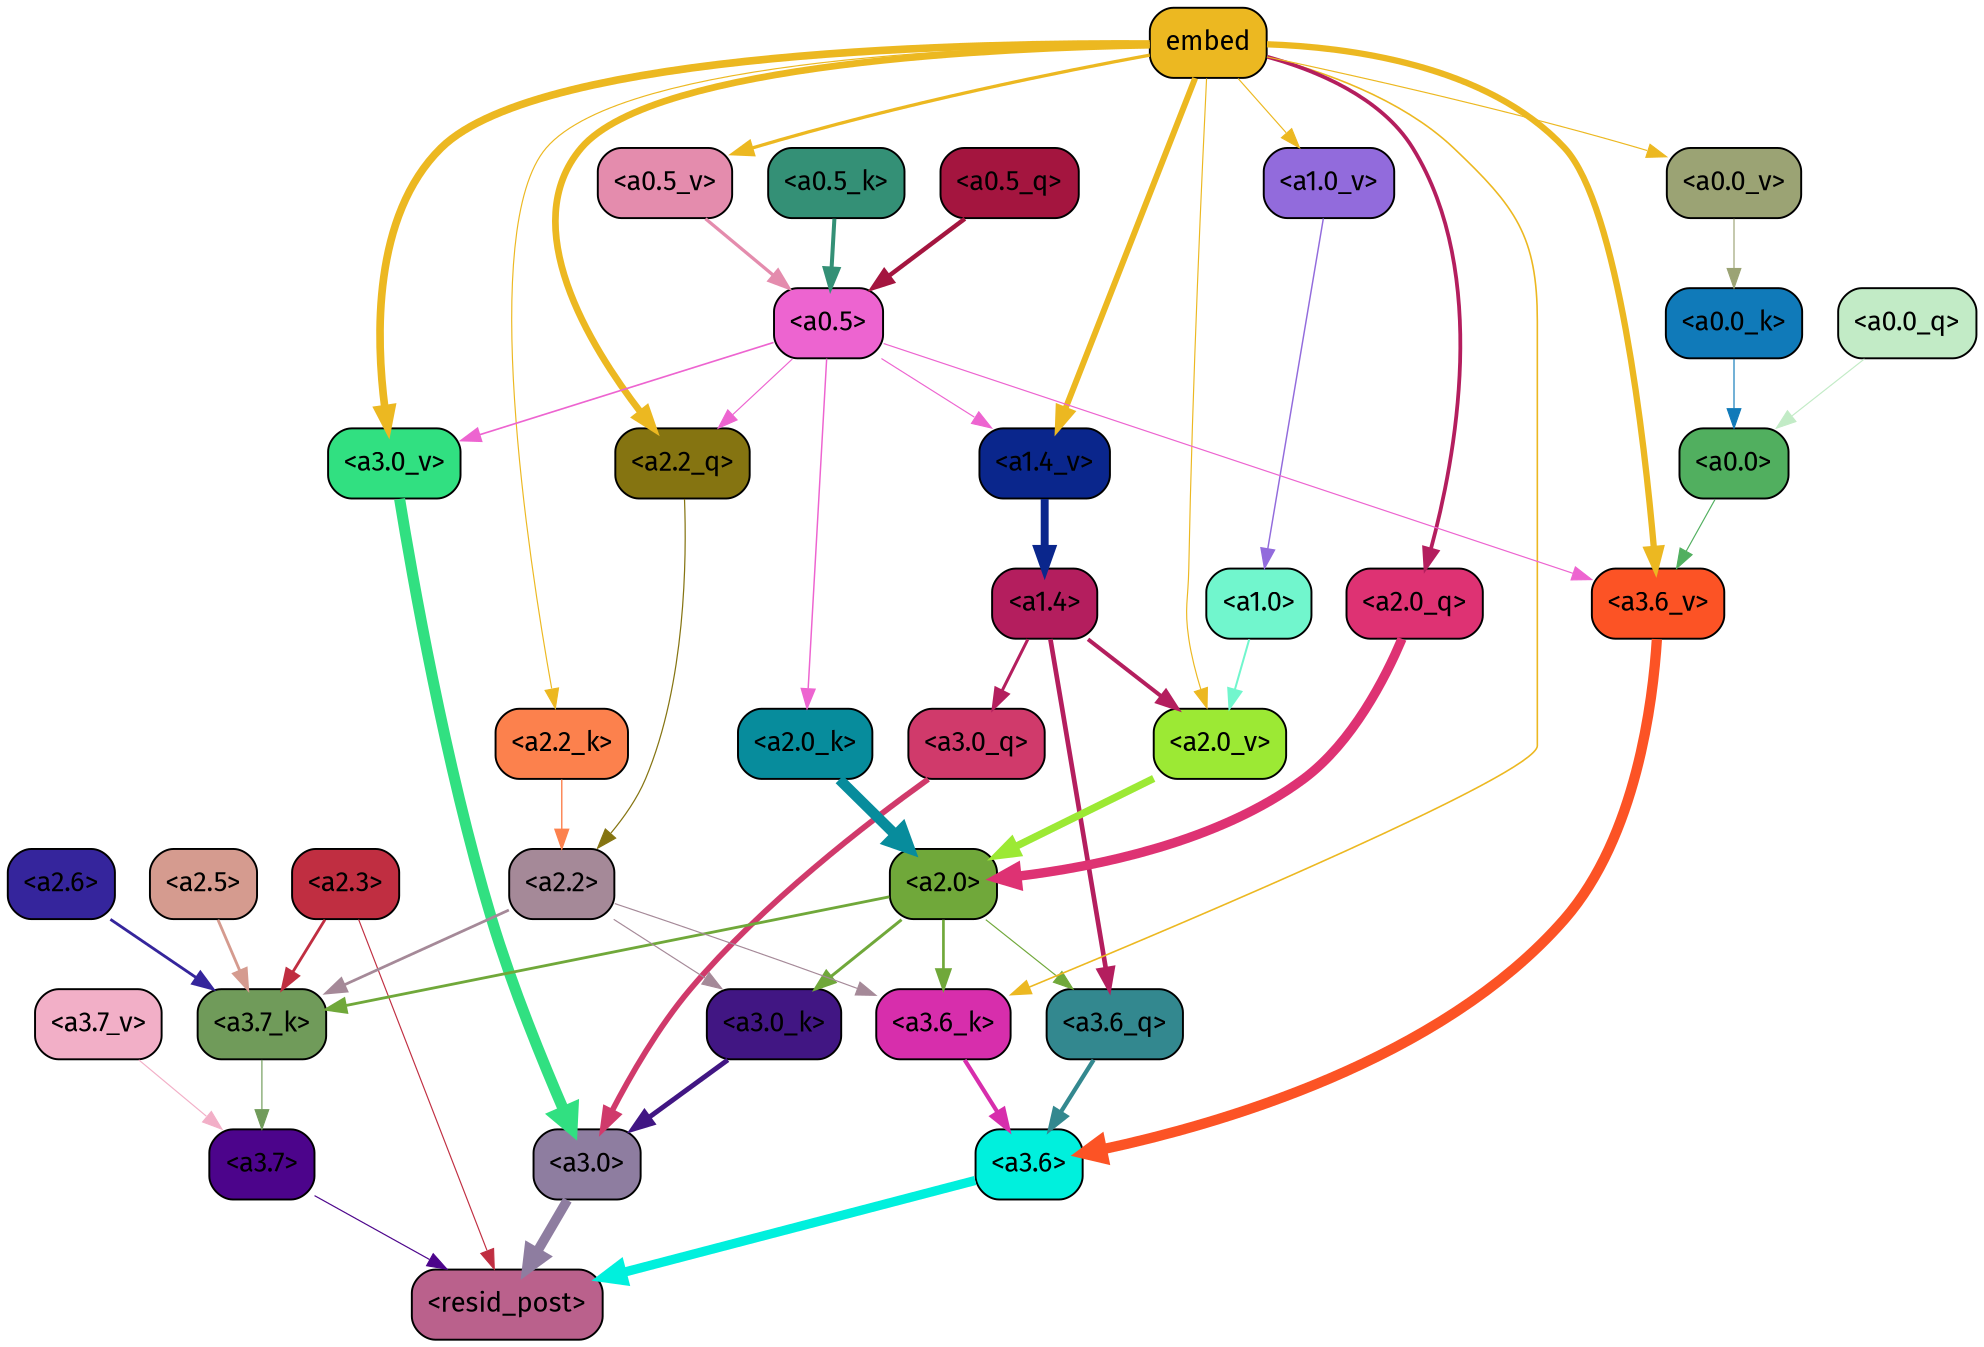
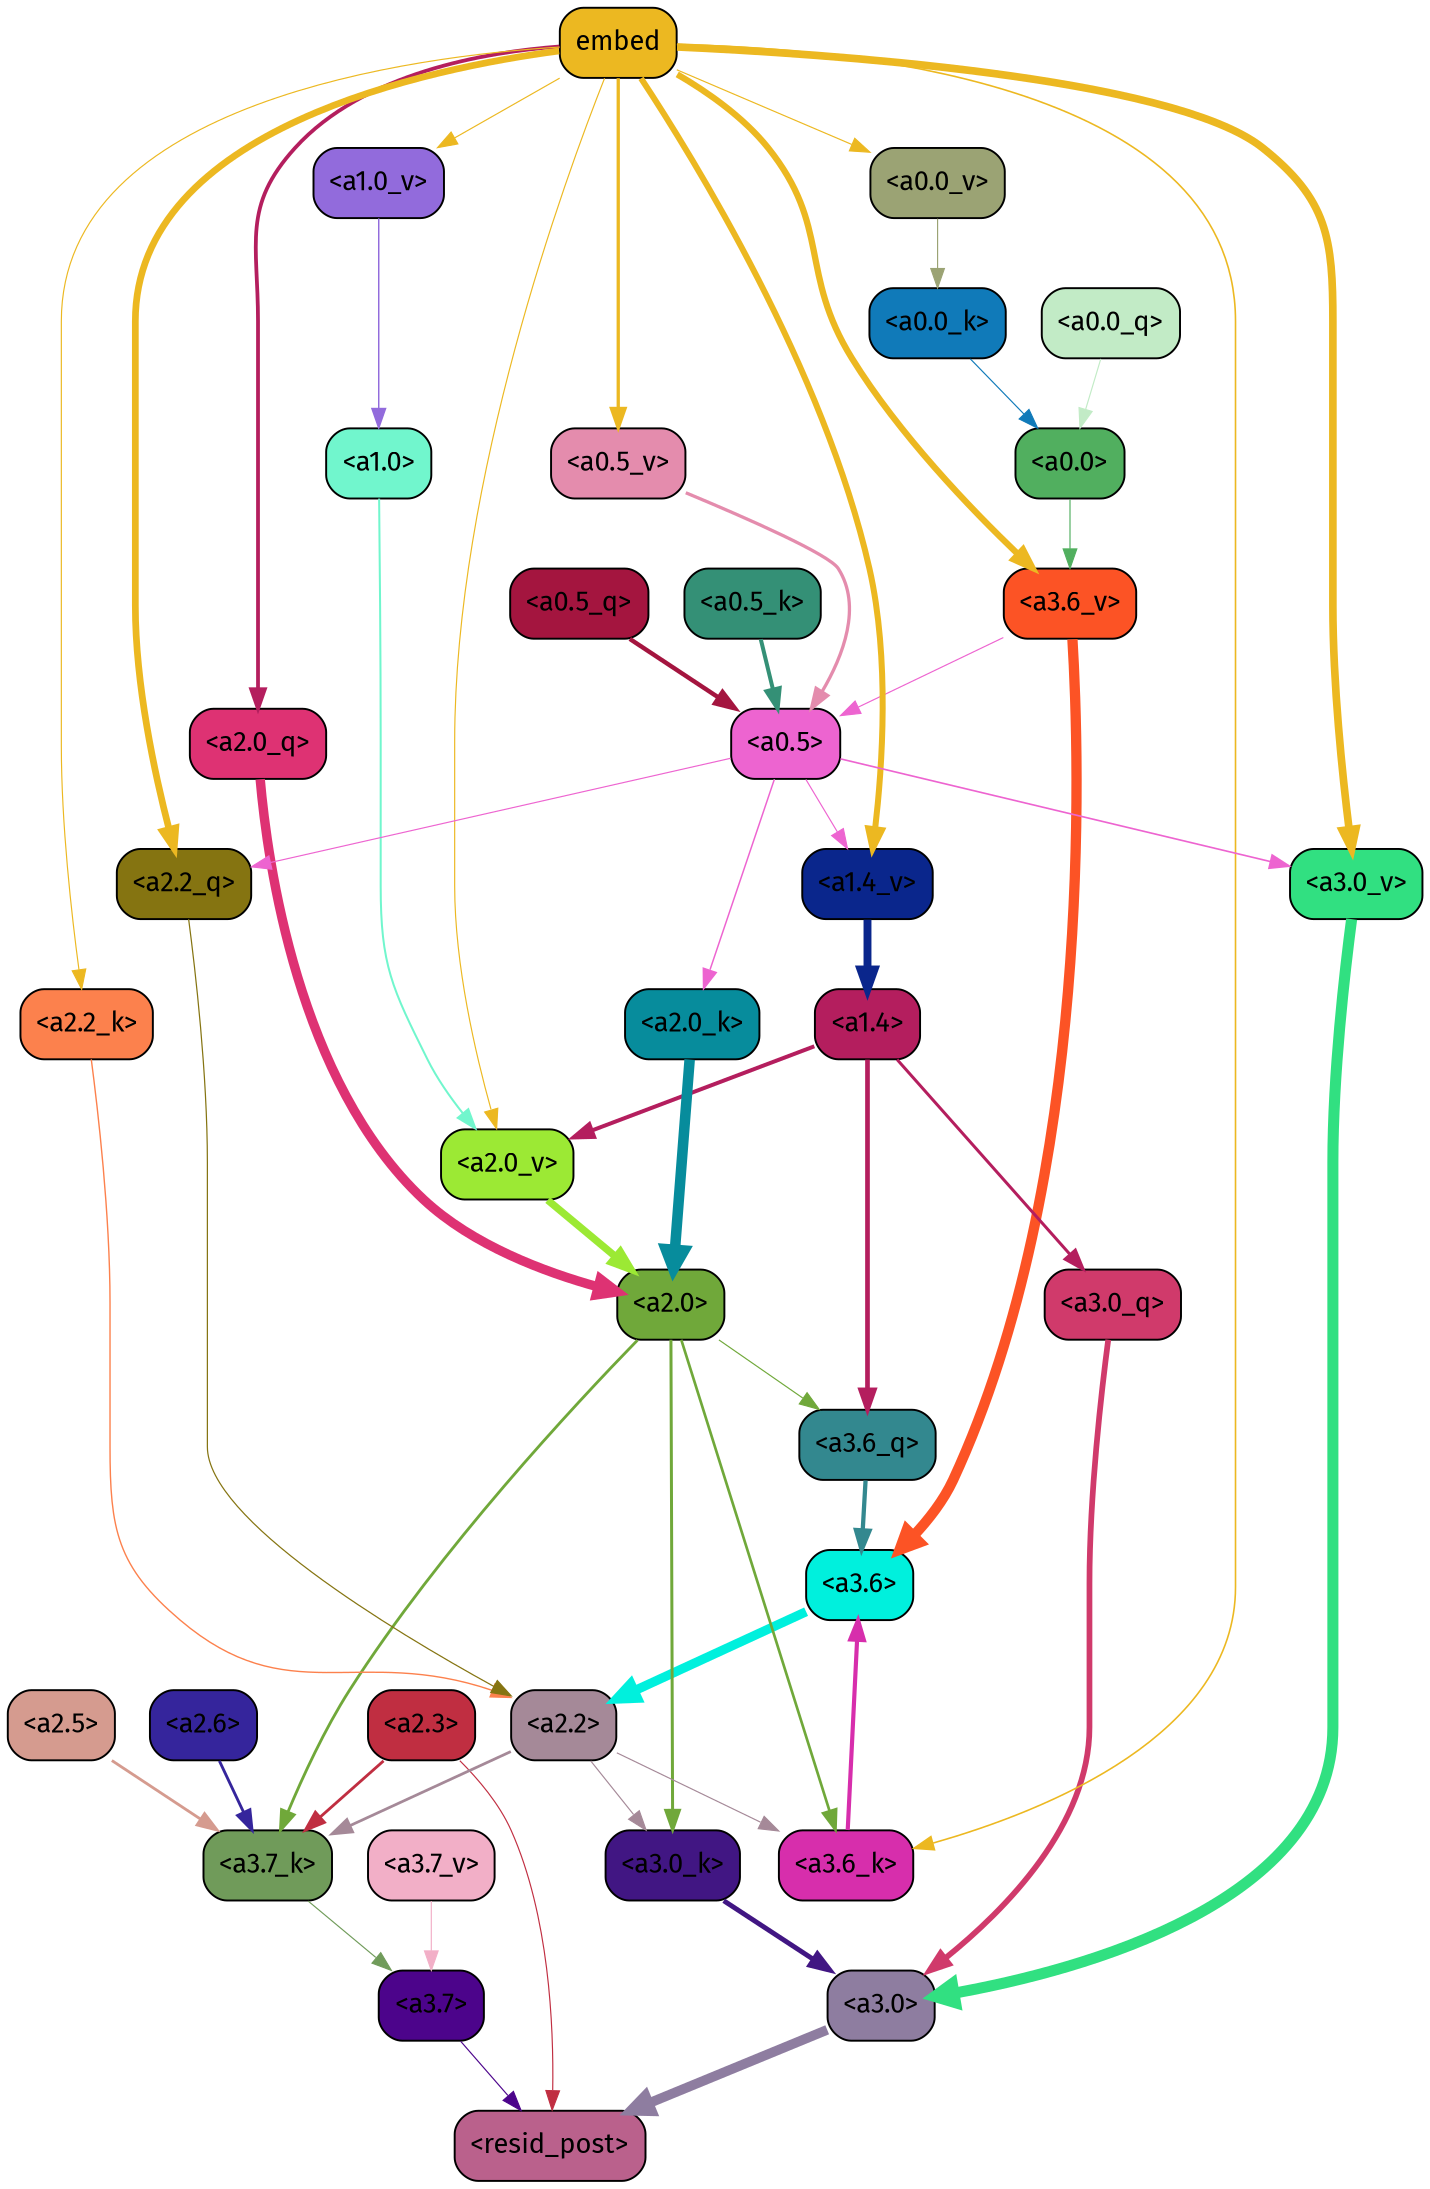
  strict digraph {
    fontname="Fira Sans"
    splines=true
    node [color=black fontname="Fira Sans" shape=box style="filled, rounded"]
    edge [color="#ecb821" fontname="Fira Sans" penwidth=0.6]
    "<a3.7>" [fillcolor="#4c048b"]
    "<resid_post>" [fillcolor="#ba618c"]
    "<a3.6>" [fillcolor="#00f0dd"]
    "<a3.0>" [fillcolor="#8e7da0"]
    "<a2.3>" [fillcolor="#c02e41"]
    "<a3.7_k>" [fillcolor="#709b5a"]
    "<a3.6_q>" [fillcolor="#33888f"]
    "<a3.0_q>" [fillcolor="#d03a6b"]
    "<a3.6_k>" [fillcolor="#d72eac"]
    "<a3.0_k>" [fillcolor="#411683"]
    "<a3.7_v>" [fillcolor="#f2afc7"]
    "<a3.6_v>" [fillcolor="#fc5325"]
    "<a3.0_v>" [fillcolor="#31e081"]
    "<a2.0>" [fillcolor="#70a83a"]
    "<a1.4>" [fillcolor="#b41e5e"]
    "<a2.0_v>" [fillcolor="#9ce934"]
    "<a2.6>" [fillcolor="#35259c"]
    "<a2.5>" [fillcolor="#d59b8f"]
    "<a2.2>" [fillcolor="#a58998"]
    embed [fillcolor="#ecb821"]
    "<a2.0_q>" [fillcolor="#de3273"]
    "<a2.2_k>" [fillcolor="#fc814d"]
    "<a1.4_v>" [fillcolor="#0a268c"]
    "<a1.0_v>" [fillcolor="#926bdc"]
    "<a0.5_v>" [fillcolor="#e48cad"]
    "<a0.0_v>" [fillcolor="#9ba374"]
    "<a2.2_q>" [fillcolor="#857411"]
    "<a2.0_k>" [fillcolor="#078c9c"]
    "<a1.0>" [fillcolor="#71f6cd"]
    "<a0.5>" [fillcolor="#ed64d0"]
    "<a0.0_k>" [fillcolor="#107ab9"]
    "<a0.0>" [fillcolor="#51af5f"]
    "<a0.5_q>" [fillcolor="#a4153f"]
    "<a0.0_q>" [fillcolor="#c2ebc6"]
    "<a0.5_k>" [fillcolor="#349076"]
    "<a3.7>" -> "<resid_post>" [color="#4c048b"]
-   "<a3.6>" -> "<resid_post>" [color="#00f0dd" penwidth=4.749041676521301]
+   "<a3.6>" -> "<a2.2>" [color="#00f0dd" penwidth=4.749041676521301]
    "<a3.0>" -> "<resid_post>" [color="#8e7da0" penwidth=5.004215121269226]
    "<a2.3>" -> "<resid_post>" [color="#c02e41"]
    "<a2.3>" -> "<a3.7_k>" [color="#c02e41" penwidth=1.4559586644172668]
    "<a3.7_k>" -> "<a3.7>" [color="#709b5a"]
    "<a3.6_q>" -> "<a3.6>" [color="#33888f" penwidth=2.199681341648102]
    "<a3.0_q>" -> "<a3.0>" [color="#d03a6b" penwidth=2.9459195733070374]
    "<a3.6_k>" -> "<a3.6>" [color="#d72eac" penwidth=2.13908451795578]
    "<a3.0_k>" -> "<a3.0>" [color="#411683" penwidth=2.520303964614868]
    "<a3.7_v>" -> "<a3.7>" [color="#f2afc7"]
    "<a3.6_v>" -> "<a3.6>" [color="#fc5325" penwidth=5.297133803367615]
    "<a3.0_v>" -> "<a3.0>" [color="#31e081" penwidth=5.680712580680847]
    "<a2.0>" -> "<a3.7_k>" [color="#70a83a" penwidth=1.4582423567771912]
    "<a2.0>" -> "<a3.6_q>" [color="#70a83a"]
    "<a2.0>" -> "<a3.6_k>" [color="#70a83a" penwidth=1.3792681694030762]
    "<a2.0>" -> "<a3.0_k>" [color="#70a83a" penwidth=1.5433646440505981]
    "<a1.4>" -> "<a3.6_q>" [color="#b41e5e" penwidth=2.407962203025818]
    "<a1.4>" -> "<a3.0_q>" [color="#b41e5e" penwidth=1.5490156412124634]
    "<a1.4>" -> "<a2.0_v>" [color="#b41e5e" penwidth=2.058677911758423]
    "<a2.0_v>" -> "<a2.0>" [color="#9ce934" penwidth=3.7890332341194153]
    "<a2.6>" -> "<a3.7_k>" [color="#35259c" penwidth=1.468173325061798]
    "<a2.5>" -> "<a3.7_k>" [color="#d59b8f" penwidth=1.457568109035492]
    "<a2.2>" -> "<a3.7_k>" [color="#a58998" penwidth=1.4199435114860535]
    "<a2.2>" -> "<a3.6_k>" [color="#a58998"]
    "<a2.2>" -> "<a3.0_k>" [color="#a58998"]
    embed -> "<a3.6_k>" [penwidth=0.8273519277572632]
    embed -> "<a3.6_v>" [penwidth=3.2414157912135124]
    embed -> "<a3.0_v>" [penwidth=3.929257571697235]
    embed -> "<a2.0_v>"
    embed -> "<a2.0_q>" [color="#b41e5e" penwidth=1.9435837268829346]
    embed -> "<a2.2_k>"
    embed -> "<a1.4_v>" [penwidth=3.0905416011810303]
    embed -> "<a1.0_v>"
    embed -> "<a0.5_v>" [penwidth=1.6968016624450684]
    embed -> "<a0.0_v>"
    embed -> "<a2.2_q>" [penwidth=3.4579111337661743]
    "<a2.0_q>" -> "<a2.0>" [color="#de3273" penwidth=4.832814455032349]
    "<a2.2_k>" -> "<a2.2>" [color="#fc814d" penwidth=0.7200896441936493]
    "<a1.4_v>" -> "<a1.4>" [color="#0a268c" penwidth=4.065267086029053]
    "<a1.0_v>" -> "<a1.0>" [color="#926bdc" penwidth=0.7517843246459961]
    "<a0.5_v>" -> "<a0.5>" [color="#e48cad" penwidth=1.6968014240264893]
    "<a0.0_v>" -> "<a0.0_k>" [color="#9ba374"]
    "<a2.2_q>" -> "<a2.2>" [color="#857411" penwidth=0.6301735639572144]
    "<a2.0_k>" -> "<a2.0>" [color="#078c9c" penwidth=5.423068851232529]
    "<a1.0>" -> "<a2.0_v>" [color="#71f6cd" penwidth=1.041085124015808]
-   "<a0.5>" -> "<a3.6_v>" [color="#ed64d0"]
+   "<a3.6_v>" -> "<a0.5>" [color="#ed64d0"]
    "<a0.5>" -> "<a3.0_v>" [color="#ed64d0" penwidth=0.8535017371177673]
    "<a0.5>" -> "<a1.4_v>" [color="#ed64d0"]
    "<a0.5>" -> "<a2.2_q>" [color="#ed64d0"]
    "<a0.5>" -> "<a2.0_k>" [color="#ed64d0" penwidth=0.7646331787109375]
    "<a0.0_k>" -> "<a0.0>" [color="#107ab9"]
    "<a0.0>" -> "<a3.6_v>" [color="#51af5f"]
    "<a0.5_q>" -> "<a0.5>" [color="#a4153f" penwidth=2.2789151668548584]
    "<a0.0_q>" -> "<a0.0>" [color="#c2ebc6"]
    "<a0.5_k>" -> "<a0.5>" [color="#349076" penwidth=2.067288637161255]
  }
